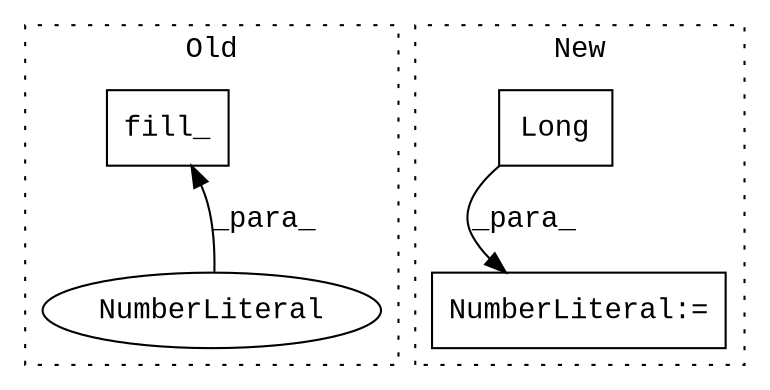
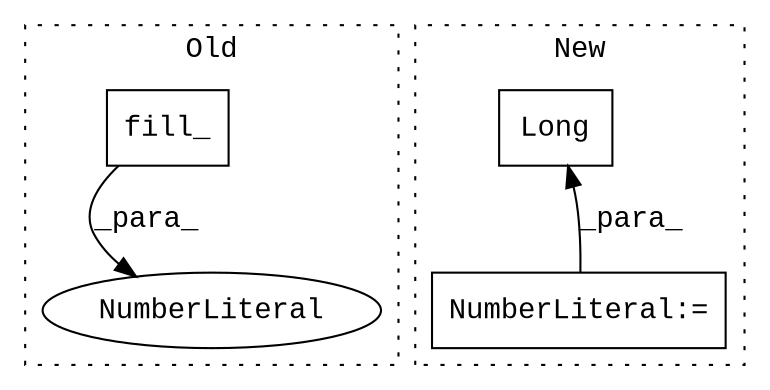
  digraph {
    fontname="Liberation Mono"
    node [a=32 fontname="Liberation Mono" l=1 shape=box]
    edge [fontname="Liberation Mono"]
    n1 [l="6,1" label=fill_ s="3852,3859"]
    n2 [a=34 label=NumberLiteral s=3858 shape=ellipse]
    n3 [l=6 label=Long s=3992]
    n4 [a=7 label="NumberLiteral:=" s=3941]
    subgraph cluster_1 {
      label=Old
      style=dotted
      n1
      n2
    }
    subgraph cluster_2 {
      label=New
      style=dotted
      n3
      n4
    }
-   n2 -> n1 [label=_para_]
-   n3 -> n4 [label=_para_]
+   n1 -> n2 [label=_para_]
+   n4 -> n3 [label=_para_]
  }
